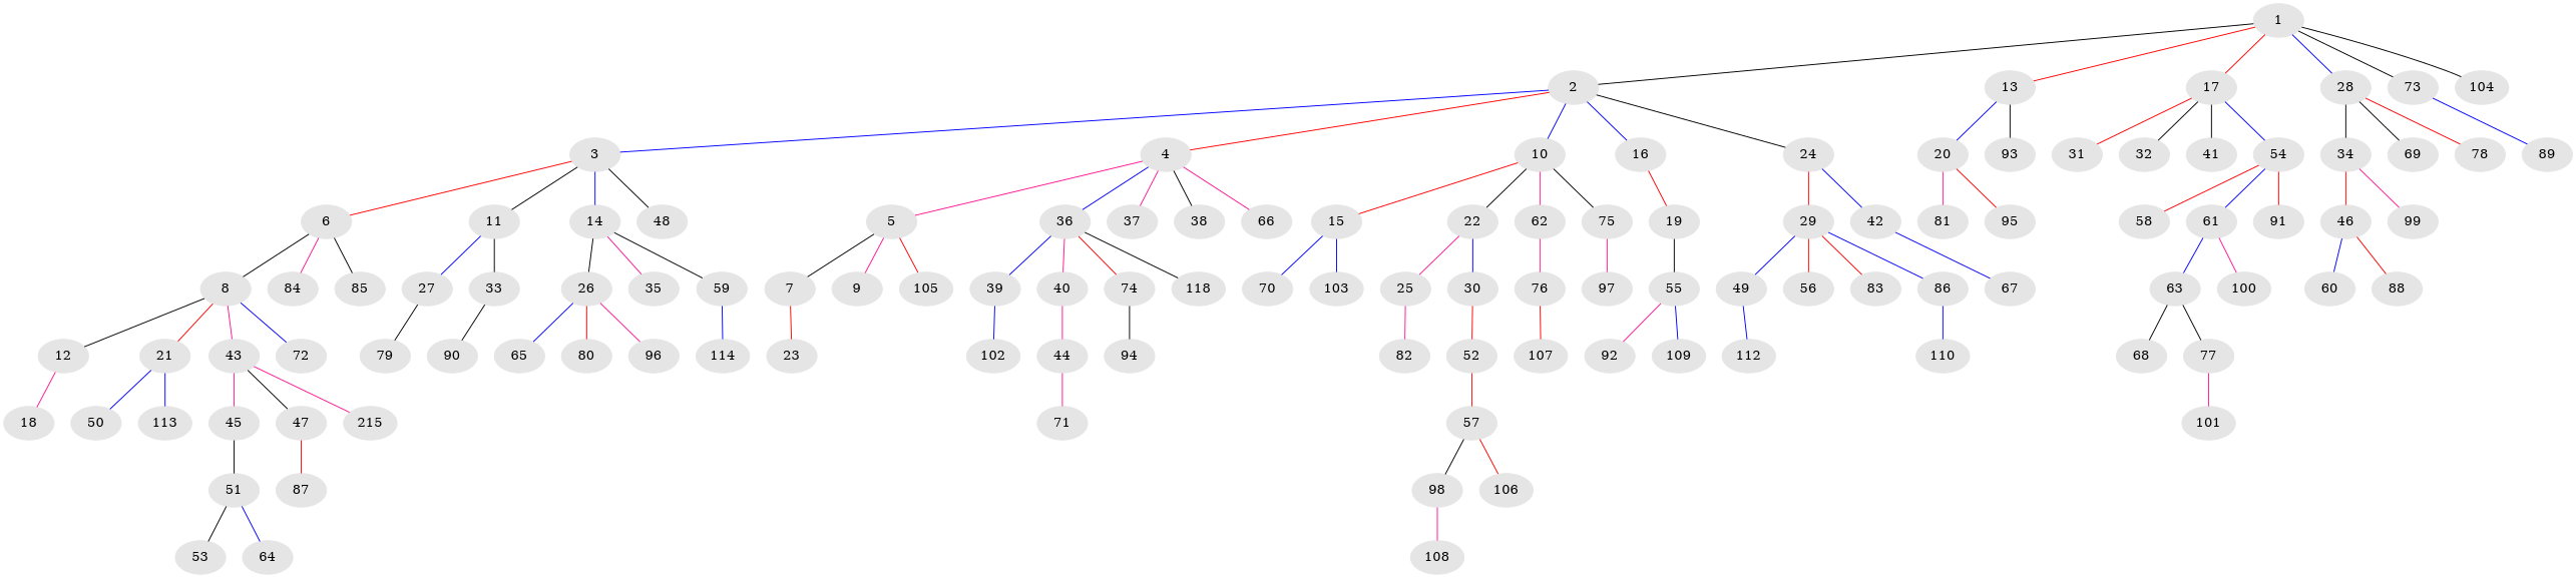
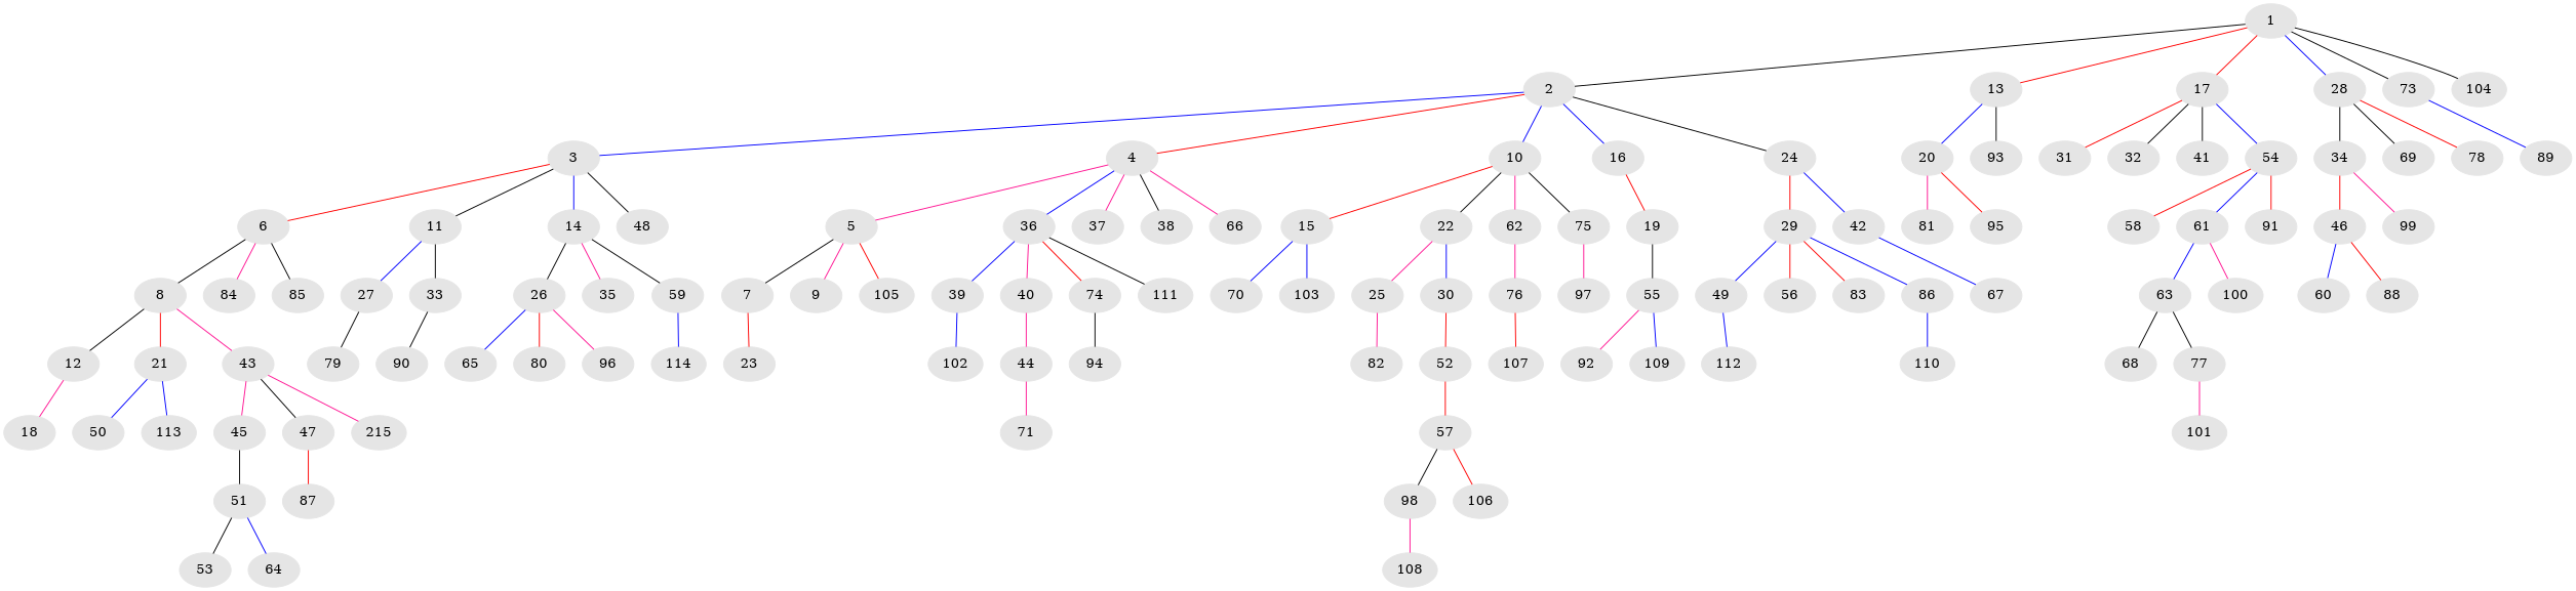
  graph {
    node [color=gray90 style=filled]
    edge [color=black]
    1
    2
    13
    17
    28
    73
    104
    3
    4
    10
    16
    24
    20
    93
    31
    32
    41
    54
    34
    69
    78
    89
    6
    11
    14
    48
    5
    36
    37
    38
    66
    15
    22
    62
    75
    19
    29
    42
    8
    84
    85
    27
    33
    26
    35
    59
    7
    9
    105
    39
    40
    74
-   111 [label=118]
+   111
    23
    12
    21
    43
-   72
    18
    50
    113
    45
    47
    n64 [label=215]
    70
    103
    25
    30
    76
    97
    79
    90
    81
    95
    65
    80
    96
    114
    55
    58
    61
    91
    92
    109
    82
    52
    49
    56
    83
    86
    67
    46
    99
    112
    110
    57
    60
    88
    102
    44
    94
    71
    51
    87
    53
    64
    98
    106
    63
    100
    108
    68
    77
    107
    101
    1 -- 2
    1 -- 13 [color=red]
    1 -- 17 [color=red]
    1 -- 28 [color=blue]
    1 -- 73
    1 -- 104
    2 -- 3 [color=blue]
    2 -- 4 [color=red]
    2 -- 10 [color=blue]
    2 -- 16 [color=blue]
    2 -- 24
    13 -- 20 [color=blue]
    13 -- 93
    17 -- 31 [color=red]
    17 -- 32
    17 -- 41
    17 -- 54 [color=blue]
    28 -- 34
    28 -- 69
    28 -- 78 [color=red]
    73 -- 89 [color=blue]
    3 -- 6 [color=red]
    3 -- 11
    3 -- 14 [color=blue]
    3 -- 48
    4 -- 5 [color=deeppink]
    4 -- 36 [color=blue]
    4 -- 37 [color=deeppink]
    4 -- 38
    4 -- 66 [color=deeppink]
    10 -- 15 [color=red]
    10 -- 22
    10 -- 62 [color=deeppink]
    10 -- 75
    16 -- 19 [color=red]
    24 -- 29 [color=red]
    24 -- 42 [color=blue]
    20 -- 81 [color=deeppink]
    20 -- 95 [color=red]
    54 -- 58 [color=red]
    54 -- 61 [color=blue]
    54 -- 91 [color=red]
    34 -- 46 [color=red]
    34 -- 99 [color=deeppink]
    6 -- 8
    6 -- 84 [color=deeppink]
    6 -- 85
    11 -- 27 [color=blue]
    11 -- 33
    14 -- 26
    14 -- 35 [color=deeppink]
    14 -- 59
    5 -- 7
    5 -- 9 [color=deeppink]
    5 -- 105 [color=red]
    36 -- 39 [color=blue]
    36 -- 40 [color=deeppink]
    36 -- 74 [color=red]
    36 -- 111
    15 -- 70 [color=blue]
    15 -- 103 [color=blue]
    22 -- 25 [color=deeppink]
    22 -- 30 [color=blue]
    62 -- 76 [color=deeppink]
    75 -- 97 [color=deeppink]
    19 -- 55
    29 -- 49 [color=blue]
    29 -- 56 [color=red]
    29 -- 83 [color=red]
    29 -- 86 [color=blue]
    42 -- 67 [color=blue]
    8 -- 12
    8 -- 21 [color=red]
    8 -- 43 [color=deeppink]
-   8 -- 72 [color=blue]
    27 -- 79
    33 -- 90
    26 -- 65 [color=blue]
    26 -- 80 [color=red]
    26 -- 96 [color=deeppink]
    59 -- 114 [color=blue]
    7 -- 23 [color=red]
    39 -- 102 [color=blue]
    40 -- 44 [color=deeppink]
    74 -- 94
    12 -- 18 [color=deeppink]
    21 -- 50 [color=blue]
    21 -- 113 [color=blue]
    43 -- 45 [color=deeppink]
    43 -- 47
    43 -- n64 [color=deeppink]
    45 -- 51
    47 -- 87 [color=red]
    25 -- 82 [color=deeppink]
    30 -- 52 [color=red]
    76 -- 107 [color=red]
    55 -- 92 [color=deeppink]
    55 -- 109 [color=blue]
    61 -- 63 [color=blue]
    61 -- 100 [color=deeppink]
    52 -- 57 [color=red]
    49 -- 112 [color=blue]
    86 -- 110 [color=blue]
    46 -- 60 [color=blue]
    46 -- 88 [color=red]
    57 -- 98
    57 -- 106 [color=red]
    44 -- 71 [color=deeppink]
    51 -- 53
    51 -- 64 [color=blue]
    98 -- 108 [color=deeppink]
    63 -- 68
    63 -- 77
    77 -- 101 [color=deeppink]
  }
